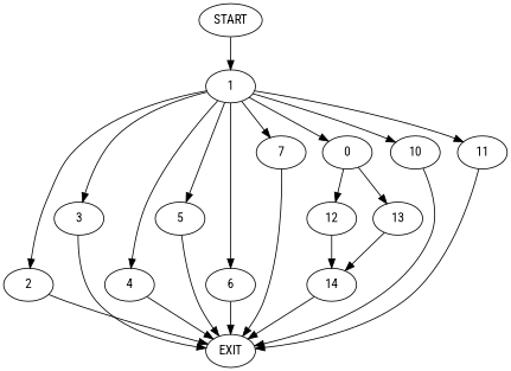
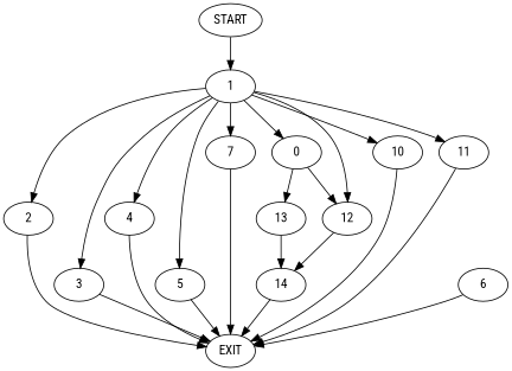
  digraph {
    fontname="Roboto Condensed"
    node [fontname="Roboto Condensed"]
    edge [fontname="Roboto Condensed"]
    n1 [label=START]
    1
    2
    3
    4
    5
    6
    7
    n9 [label=0]
    10
    11
    n12 [label=EXIT]
    12
    13
    14
    n1 -> 1
    1 -> 2
    1 -> 3
    1 -> 4
    1 -> 5
-   1 -> 6
+   1 -> 12
    1 -> 7
    1 -> n9
    1 -> 10
    1 -> 11
    2 -> n12
    3 -> n12
    4 -> n12
    5 -> n12
    6 -> n12
    7 -> n12
    n9 -> 12
    n9 -> 13
    10 -> n12
    11 -> n12
    12 -> 14
    13 -> 14
    14 -> n12
  }
